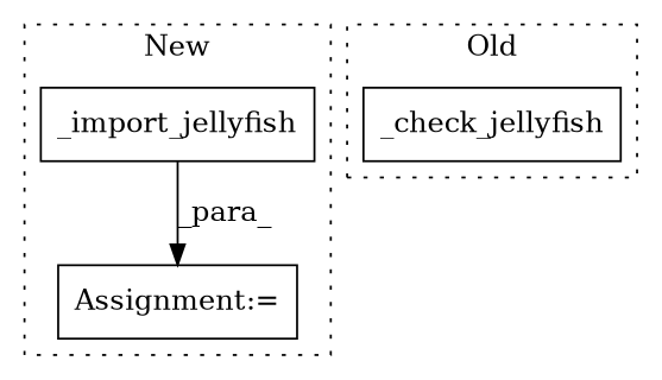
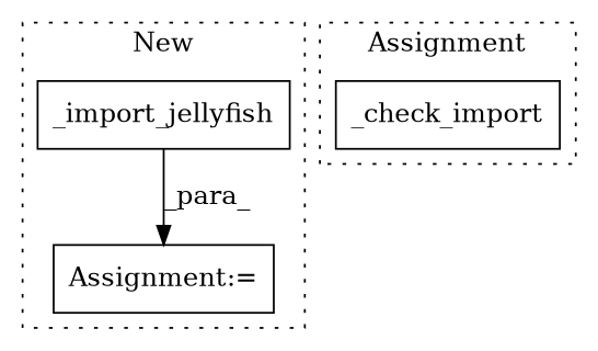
  digraph {
    node [a=32 shape=box]
    n1 [l=19 label=_import_jellyfish s=10621]
    n2 [a=7 l=1 label="Assignment:=" s=10620]
-   n3 [l=18 label=_check_jellyfish s=10734]
+   n3 [l=18 label=_check_import s=10734]
    subgraph cluster_1 {
      label=New
      style=dotted
      n1
      n2
    }
    subgraph cluster_2 {
-     label=Old
+     label=Assignment
      style=dotted
      n3
    }
    n1 -> n2 [label=_para_]
  }
